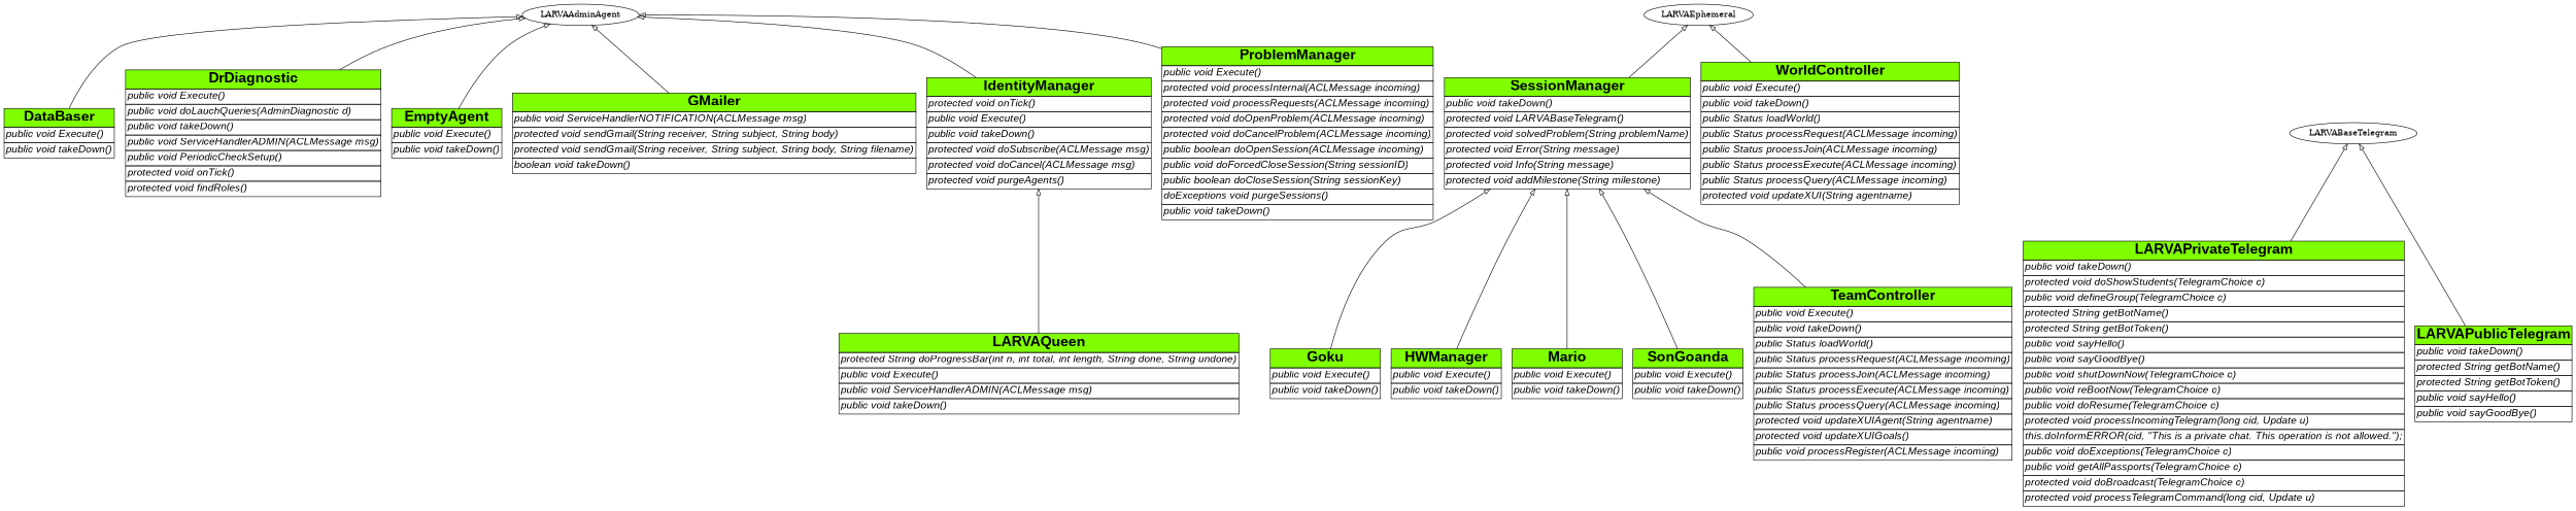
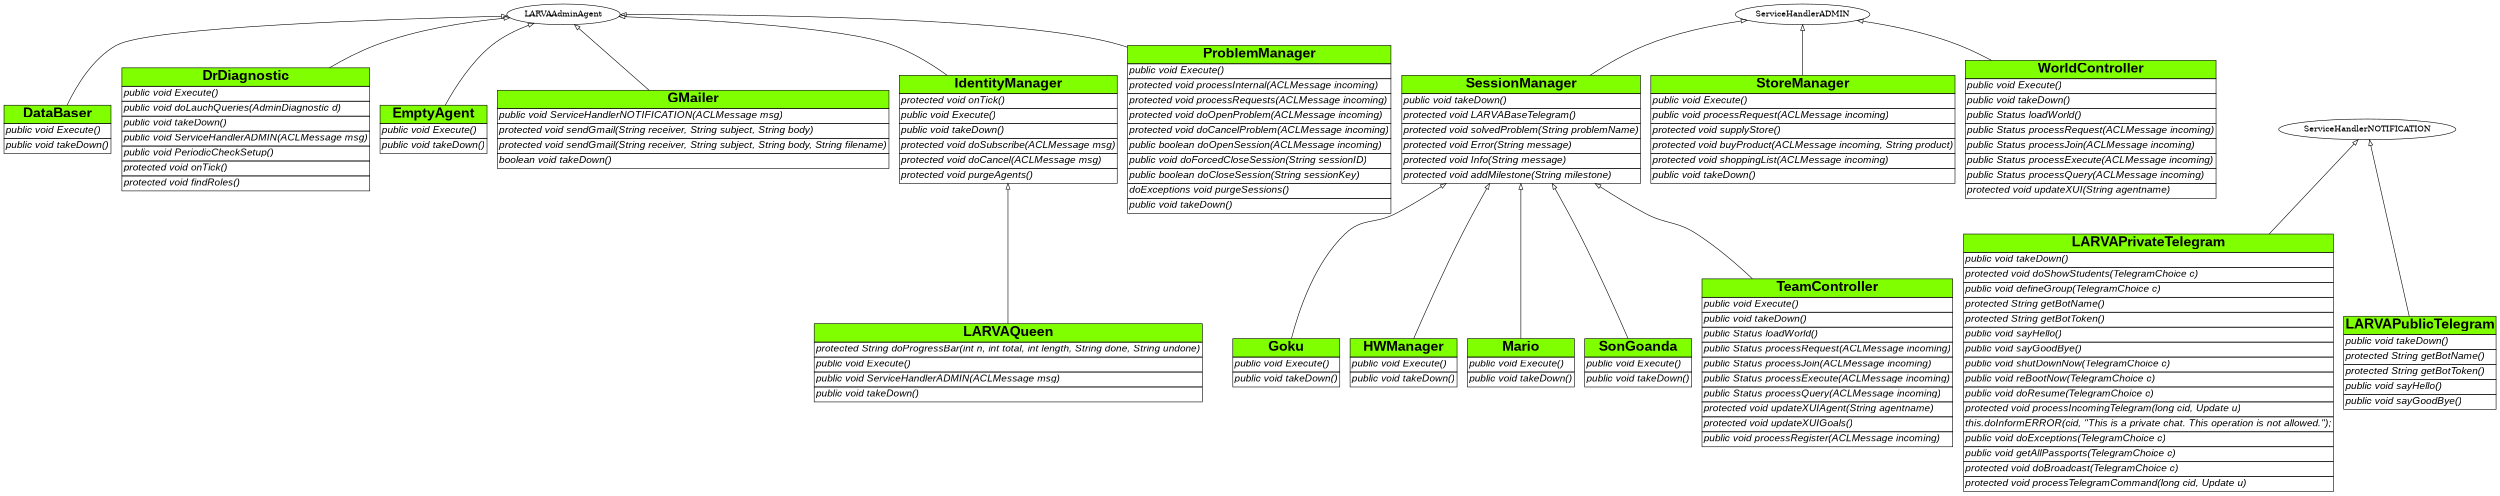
  digraph {
    rankdir=BT
    node [shape=plain]
    edge [arrowhead=onormal color=black]
    n1 [label=<<table border="0" cellborder="1" cellspacing="0"><tr><td bgcolor="Chartreuse"><FONT face="Arial" POINT-SIZE= "24"><b>DataBaser</b></FONT></td></tr> <tr><td align="left"><FONT face="Arial" POINT-SIZE= "18"><i>public void Execute()</i></FONT></td></tr> <tr><td align="left"><FONT face="Arial" POINT-SIZE= "18"><i>public void takeDown()</i></FONT></td></tr> </table>>]
    LARVAAdminAgent [shape=""]
    n3 [label=<<table border="0" cellborder="1" cellspacing="0"><tr><td bgcolor="Chartreuse"><FONT face="Arial" POINT-SIZE= "24"><b>DrDiagnostic</b></FONT></td></tr> <tr><td align="left"><FONT face="Arial" POINT-SIZE= "18"><i>public void Execute()</i></FONT></td></tr> <tr><td align="left"><FONT face="Arial" POINT-SIZE= "18"><i>public void doLauchQueries(AdminDiagnostic d)</i></FONT></td></tr> <tr><td align="left"><FONT face="Arial" POINT-SIZE= "18"><i>public void takeDown()</i></FONT></td></tr> <tr><td align="left"><FONT face="Arial" POINT-SIZE= "18"><i>public void ServiceHandlerADMIN(ACLMessage msg)</i></FONT></td></tr> <tr><td align="left"><FONT face="Arial" POINT-SIZE= "18"><i>public void PeriodicCheckSetup()</i></FONT></td></tr> <tr><td align="left"><FONT face="Arial" POINT-SIZE= "18"><i>protected void onTick()</i></FONT></td></tr> <tr><td align="left"><FONT face="Arial" POINT-SIZE= "18"><i>protected void findRoles()</i></FONT></td></tr> </table>>]
    n4 [label=<<table border="0" cellborder="1" cellspacing="0"><tr><td bgcolor="Chartreuse"><FONT face="Arial" POINT-SIZE= "24"><b>EmptyAgent</b></FONT></td></tr> <tr><td align="left"><FONT face="Arial" POINT-SIZE= "18"><i>public void Execute()</i></FONT></td></tr> <tr><td align="left"><FONT face="Arial" POINT-SIZE= "18"><i>public void takeDown()</i></FONT></td></tr> </table>>]
    n5 [label=<<table border="0" cellborder="1" cellspacing="0"><tr><td bgcolor="Chartreuse"><FONT face="Arial" POINT-SIZE= "24"><b>GMailer</b></FONT></td></tr> <tr><td align="left"><FONT face="Arial" POINT-SIZE= "18"><i>public void ServiceHandlerNOTIFICATION(ACLMessage msg)</i></FONT></td></tr> <tr><td align="left"><FONT face="Arial" POINT-SIZE= "18"><i>protected void sendGmail(String receiver, String subject, String body)</i></FONT></td></tr> <tr><td align="left"><FONT face="Arial" POINT-SIZE= "18"><i>protected void sendGmail(String receiver, String subject, String body, String filename)</i></FONT></td></tr> <tr><td align="left"><FONT face="Arial" POINT-SIZE= "18"><i>boolean void takeDown()</i></FONT></td></tr> </table>>]
    n6 [label=<<table border="0" cellborder="1" cellspacing="0"><tr><td bgcolor="Chartreuse"><FONT face="Arial" POINT-SIZE= "24"><b>Goku</b></FONT></td></tr> <tr><td align="left"><FONT face="Arial" POINT-SIZE= "18"><i>public void Execute()</i></FONT></td></tr> <tr><td align="left"><FONT face="Arial" POINT-SIZE= "18"><i>public void takeDown()</i></FONT></td></tr> </table>>]
    n7 [label=<<table border="0" cellborder="1" cellspacing="0"><tr><td bgcolor="Chartreuse"><FONT face="Arial" POINT-SIZE= "24"><b>SessionManager</b></FONT></td></tr> <tr><td align="left"><FONT face="Arial" POINT-SIZE= "18"><i>public void takeDown()</i></FONT></td></tr> <tr><td align="left"><FONT face="Arial" POINT-SIZE= "18"><i>protected void LARVABaseTelegram()</i></FONT></td></tr> <tr><td align="left"><FONT face="Arial" POINT-SIZE= "18"><i>protected void solvedProblem(String problemName)</i></FONT></td></tr> <tr><td align="left"><FONT face="Arial" POINT-SIZE= "18"><i>protected void Error(String message)</i></FONT></td></tr> <tr><td align="left"><FONT face="Arial" POINT-SIZE= "18"><i>protected void Info(String message)</i></FONT></td></tr> <tr><td align="left"><FONT face="Arial" POINT-SIZE= "18"><i>protected void addMilestone(String milestone)</i></FONT></td></tr> </table>>]
-   LARVAEphemeral [shape=""]
+   LARVAEphemeral [label=ServiceHandlerADMIN shape=""]
    n9 [label=<<table border="0" cellborder="1" cellspacing="0"><tr><td bgcolor="Chartreuse"><FONT face="Arial" POINT-SIZE= "24"><b>HWManager</b></FONT></td></tr> <tr><td align="left"><FONT face="Arial" POINT-SIZE= "18"><i>public void Execute()</i></FONT></td></tr> <tr><td align="left"><FONT face="Arial" POINT-SIZE= "18"><i>public void takeDown()</i></FONT></td></tr> </table>>]
    n10 [label=<<table border="0" cellborder="1" cellspacing="0"><tr><td bgcolor="Chartreuse"><FONT face="Arial" POINT-SIZE= "24"><b>IdentityManager</b></FONT></td></tr> <tr><td align="left"><FONT face="Arial" POINT-SIZE= "18"><i>protected void onTick()</i></FONT></td></tr> <tr><td align="left"><FONT face="Arial" POINT-SIZE= "18"><i>public void Execute()</i></FONT></td></tr> <tr><td align="left"><FONT face="Arial" POINT-SIZE= "18"><i>public void takeDown()</i></FONT></td></tr> <tr><td align="left"><FONT face="Arial" POINT-SIZE= "18"><i>protected void doSubscribe(ACLMessage msg)</i></FONT></td></tr> <tr><td align="left"><FONT face="Arial" POINT-SIZE= "18"><i>protected void doCancel(ACLMessage msg)</i></FONT></td></tr> <tr><td align="left"><FONT face="Arial" POINT-SIZE= "18"><i>protected void purgeAgents()</i></FONT></td></tr> </table>>]
    n11 [label=<<table border="0" cellborder="1" cellspacing="0"><tr><td bgcolor="Chartreuse"><FONT face="Arial" POINT-SIZE= "24"><b>LARVAPrivateTelegram</b></FONT></td></tr> <tr><td align="left"><FONT face="Arial" POINT-SIZE= "18"><i>public void takeDown()</i></FONT></td></tr> <tr><td align="left"><FONT face="Arial" POINT-SIZE= "18"><i>protected void doShowStudents(TelegramChoice c)</i></FONT></td></tr> <tr><td align="left"><FONT face="Arial" POINT-SIZE= "18"><i>public void defineGroup(TelegramChoice c)</i></FONT></td></tr> <tr><td align="left"><FONT face="Arial" POINT-SIZE= "18"><i>protected String getBotName()</i></FONT></td></tr> <tr><td align="left"><FONT face="Arial" POINT-SIZE= "18"><i>protected String getBotToken()</i></FONT></td></tr> <tr><td align="left"><FONT face="Arial" POINT-SIZE= "18"><i>public void sayHello()</i></FONT></td></tr> <tr><td align="left"><FONT face="Arial" POINT-SIZE= "18"><i>public void sayGoodBye()</i></FONT></td></tr> <tr><td align="left"><FONT face="Arial" POINT-SIZE= "18"><i>public void shutDownNow(TelegramChoice c)</i></FONT></td></tr> <tr><td align="left"><FONT face="Arial" POINT-SIZE= "18"><i>public void reBootNow(TelegramChoice c)</i></FONT></td></tr> <tr><td align="left"><FONT face="Arial" POINT-SIZE= "18"><i>public void doResume(TelegramChoice c)</i></FONT></td></tr> <tr><td align="left"><FONT face="Arial" POINT-SIZE= "18"><i>protected void processIncomingTelegram(long cid, Update u)</i></FONT></td></tr> <tr><td align="left"><FONT face="Arial" POINT-SIZE= "18"><i>this.doInformERROR(cid, "This is a private chat. This operation is not allowed.");</i></FONT></td></tr> <tr><td align="left"><FONT face="Arial" POINT-SIZE= "18"><i>public void doExceptions(TelegramChoice c)</i></FONT></td></tr> <tr><td align="left"><FONT face="Arial" POINT-SIZE= "18"><i>public void getAllPassports(TelegramChoice c)</i></FONT></td></tr> <tr><td align="left"><FONT face="Arial" POINT-SIZE= "18"><i>protected void doBroadcast(TelegramChoice c)</i></FONT></td></tr> <tr><td align="left"><FONT face="Arial" POINT-SIZE= "18"><i>protected void processTelegramCommand(long cid, Update u)</i></FONT></td></tr> </table>>]
-   LARVABaseTelegram [shape=""]
+   LARVABaseTelegram [label=ServiceHandlerNOTIFICATION shape=""]
    n13 [label=<<table border="0" cellborder="1" cellspacing="0"><tr><td bgcolor="Chartreuse"><FONT face="Arial" POINT-SIZE= "24"><b>LARVAPublicTelegram</b></FONT></td></tr> <tr><td align="left"><FONT face="Arial" POINT-SIZE= "18"><i>public void takeDown()</i></FONT></td></tr> <tr><td align="left"><FONT face="Arial" POINT-SIZE= "18"><i>protected String getBotName()</i></FONT></td></tr> <tr><td align="left"><FONT face="Arial" POINT-SIZE= "18"><i>protected String getBotToken()</i></FONT></td></tr> <tr><td align="left"><FONT face="Arial" POINT-SIZE= "18"><i>public void sayHello()</i></FONT></td></tr> <tr><td align="left"><FONT face="Arial" POINT-SIZE= "18"><i>public void sayGoodBye()</i></FONT></td></tr> </table>>]
    n14 [label=<<table border="0" cellborder="1" cellspacing="0"><tr><td bgcolor="Chartreuse"><FONT face="Arial" POINT-SIZE= "24"><b>LARVAQueen</b></FONT></td></tr> <tr><td align="left"><FONT face="Arial" POINT-SIZE= "18"><i>protected String doProgressBar(int n, int total, int length, String done, String undone)</i></FONT></td></tr> <tr><td align="left"><FONT face="Arial" POINT-SIZE= "18"><i>public void Execute()</i></FONT></td></tr> <tr><td align="left"><FONT face="Arial" POINT-SIZE= "18"><i>public void ServiceHandlerADMIN(ACLMessage msg)</i></FONT></td></tr> <tr><td align="left"><FONT face="Arial" POINT-SIZE= "18"><i>public void takeDown()</i></FONT></td></tr> </table>>]
    n15 [label=<<table border="0" cellborder="1" cellspacing="0"><tr><td bgcolor="Chartreuse"><FONT face="Arial" POINT-SIZE= "24"><b>Mario</b></FONT></td></tr> <tr><td align="left"><FONT face="Arial" POINT-SIZE= "18"><i>public void Execute()</i></FONT></td></tr> <tr><td align="left"><FONT face="Arial" POINT-SIZE= "18"><i>public void takeDown()</i></FONT></td></tr> </table>>]
    n16 [label=<<table border="0" cellborder="1" cellspacing="0"><tr><td bgcolor="Chartreuse"><FONT face="Arial" POINT-SIZE= "24"><b>ProblemManager</b></FONT></td></tr> <tr><td align="left"><FONT face="Arial" POINT-SIZE= "18"><i>public void Execute()</i></FONT></td></tr> <tr><td align="left"><FONT face="Arial" POINT-SIZE= "18"><i>protected void processInternal(ACLMessage incoming)</i></FONT></td></tr> <tr><td align="left"><FONT face="Arial" POINT-SIZE= "18"><i>protected void processRequests(ACLMessage incoming)</i></FONT></td></tr> <tr><td align="left"><FONT face="Arial" POINT-SIZE= "18"><i>protected void doOpenProblem(ACLMessage incoming)</i></FONT></td></tr> <tr><td align="left"><FONT face="Arial" POINT-SIZE= "18"><i>protected void doCancelProblem(ACLMessage incoming)</i></FONT></td></tr> <tr><td align="left"><FONT face="Arial" POINT-SIZE= "18"><i>public boolean doOpenSession(ACLMessage incoming)</i></FONT></td></tr> <tr><td align="left"><FONT face="Arial" POINT-SIZE= "18"><i>public void doForcedCloseSession(String sessionID)</i></FONT></td></tr> <tr><td align="left"><FONT face="Arial" POINT-SIZE= "18"><i>public boolean doCloseSession(String sessionKey)</i></FONT></td></tr> <tr><td align="left"><FONT face="Arial" POINT-SIZE= "18"><i>doExceptions void purgeSessions()</i></FONT></td></tr> <tr><td align="left"><FONT face="Arial" POINT-SIZE= "18"><i>public void takeDown()</i></FONT></td></tr> </table>>]
    n17 [label=<<table border="0" cellborder="1" cellspacing="0"><tr><td bgcolor="Chartreuse"><FONT face="Arial" POINT-SIZE= "24"><b>SonGoanda</b></FONT></td></tr> <tr><td align="left"><FONT face="Arial" POINT-SIZE= "18"><i>public void Execute()</i></FONT></td></tr> <tr><td align="left"><FONT face="Arial" POINT-SIZE= "18"><i>public void takeDown()</i></FONT></td></tr> </table>>]
+   n18 [label=<<table border="0" cellborder="1" cellspacing="0"><tr><td bgcolor="Chartreuse"><FONT face="Arial" POINT-SIZE= "24"><b>StoreManager</b></FONT></td></tr> <tr><td align="left"><FONT face="Arial" POINT-SIZE= "18"><i>public void Execute()</i></FONT></td></tr> <tr><td align="left"><FONT face="Arial" POINT-SIZE= "18"><i>public void processRequest(ACLMessage incoming)</i></FONT></td></tr> <tr><td align="left"><FONT face="Arial" POINT-SIZE= "18"><i>protected void supplyStore()</i></FONT></td></tr> <tr><td align="left"><FONT face="Arial" POINT-SIZE= "18"><i>protected void buyProduct(ACLMessage incoming, String product)</i></FONT></td></tr> <tr><td align="left"><FONT face="Arial" POINT-SIZE= "18"><i>protected void shoppingList(ACLMessage incoming)</i></FONT></td></tr> <tr><td align="left"><FONT face="Arial" POINT-SIZE= "18"><i>public void takeDown()</i></FONT></td></tr> </table>>]
    n19 [label=<<table border="0" cellborder="1" cellspacing="0"><tr><td bgcolor="Chartreuse"><FONT face="Arial" POINT-SIZE= "24"><b>TeamController</b></FONT></td></tr> <tr><td align="left"><FONT face="Arial" POINT-SIZE= "18"><i>public void Execute()</i></FONT></td></tr> <tr><td align="left"><FONT face="Arial" POINT-SIZE= "18"><i>public void takeDown()</i></FONT></td></tr> <tr><td align="left"><FONT face="Arial" POINT-SIZE= "18"><i>public Status loadWorld()</i></FONT></td></tr> <tr><td align="left"><FONT face="Arial" POINT-SIZE= "18"><i>public Status processRequest(ACLMessage incoming)</i></FONT></td></tr> <tr><td align="left"><FONT face="Arial" POINT-SIZE= "18"><i>public Status processJoin(ACLMessage incoming)</i></FONT></td></tr> <tr><td align="left"><FONT face="Arial" POINT-SIZE= "18"><i>public Status processExecute(ACLMessage incoming)</i></FONT></td></tr> <tr><td align="left"><FONT face="Arial" POINT-SIZE= "18"><i>public Status processQuery(ACLMessage incoming)</i></FONT></td></tr> <tr><td align="left"><FONT face="Arial" POINT-SIZE= "18"><i>protected void updateXUIAgent(String agentname)</i></FONT></td></tr> <tr><td align="left"><FONT face="Arial" POINT-SIZE= "18"><i>protected void updateXUIGoals()</i></FONT></td></tr> <tr><td align="left"><FONT face="Arial" POINT-SIZE= "18"><i>public void processRegister(ACLMessage incoming)</i></FONT></td></tr> </table>>]
    n20 [label=<<table border="0" cellborder="1" cellspacing="0"><tr><td bgcolor="Chartreuse"><FONT face="Arial" POINT-SIZE= "24"><b>WorldController</b></FONT></td></tr> <tr><td align="left"><FONT face="Arial" POINT-SIZE= "18"><i>public void Execute()</i></FONT></td></tr> <tr><td align="left"><FONT face="Arial" POINT-SIZE= "18"><i>public void takeDown()</i></FONT></td></tr> <tr><td align="left"><FONT face="Arial" POINT-SIZE= "18"><i>public Status loadWorld()</i></FONT></td></tr> <tr><td align="left"><FONT face="Arial" POINT-SIZE= "18"><i>public Status processRequest(ACLMessage incoming)</i></FONT></td></tr> <tr><td align="left"><FONT face="Arial" POINT-SIZE= "18"><i>public Status processJoin(ACLMessage incoming)</i></FONT></td></tr> <tr><td align="left"><FONT face="Arial" POINT-SIZE= "18"><i>public Status processExecute(ACLMessage incoming)</i></FONT></td></tr> <tr><td align="left"><FONT face="Arial" POINT-SIZE= "18"><i>public Status processQuery(ACLMessage incoming)</i></FONT></td></tr> <tr><td align="left"><FONT face="Arial" POINT-SIZE= "18"><i>protected void updateXUI(String agentname)</i></FONT></td></tr> </table>>]
    n1 -> LARVAAdminAgent
    n3 -> LARVAAdminAgent
    n4 -> LARVAAdminAgent
    n5 -> LARVAAdminAgent
    n6 -> n7
    n7 -> LARVAEphemeral
    n9 -> n7
    n10 -> LARVAAdminAgent
    n11 -> LARVABaseTelegram
    n13 -> LARVABaseTelegram
    n14 -> n10
    n15 -> n7
    n16 -> LARVAAdminAgent
    n17 -> n7
+   n18 -> LARVAEphemeral
    n19 -> n7
    n20 -> LARVAEphemeral
  }
